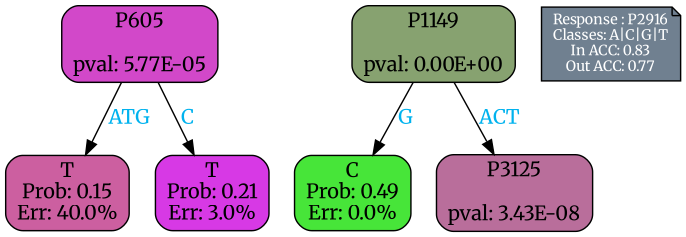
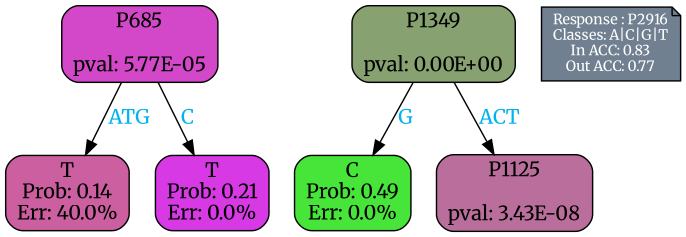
  digraph {
    fontname=Merriweather
    ranksep=equally
    splines=polylines
    node [color=black fontname=Merriweather shape=box style="filled, rounded"]
    edge [fontcolor=deepskyblue2 fontname=Merriweather]
-   n1 [fillcolor="#cc5fa0" label="T\nProb: 0.15\nErr: 40.0%"]
-   n2 [fillcolor="#d739e5" label="T\nProb: 0.21\nErr: 3.0%"]
+   n1 [fillcolor="#cc5fa0" label="T\nProb: 0.14\nErr: 40.0%"]
+   n2 [fillcolor="#d739e5" label="T\nProb: 0.21\nErr: 0.0%"]
    n3 [fillcolor="#47e539" label="C\nProb: 0.49\nErr: 0.0%"]
    n4 [align=left fillcolor=slategray fontcolor=white fontsize=10 label="Response : P2916\nClasses: A|C|G|T\nIn ACC: 0.83\nOut ACC: 0.77\n" shape=note style=filled]
-   n5 [fillcolor="#87a270" label="P1149\n\npval: 0.00E+00"]
-   n6 [fillcolor="#b96e9b" label="P3125\n\npval: 3.43E-08"]
-   n7 [fillcolor="#d248c9" label="P605\n\npval: 5.77E-05"]
+   n5 [fillcolor="#87a270" label="P1349\n\npval: 0.00E+00"]
+   n6 [fillcolor="#b96e9b" label="P1125\n\npval: 3.43E-08"]
+   n7 [fillcolor="#d248c9" label="P685\n\npval: 5.77E-05"]
    subgraph sub_1 {
      rank=same
      n1
      n2
      n3
    }
    subgraph sub_2 {
      rank=same
      n4
      n5
    }
    n5 -> n3 [label=G]
    n5 -> n6 [label=ACT]
    n7 -> n1 [label=ATG]
    n7 -> n2 [label=C]
  }
